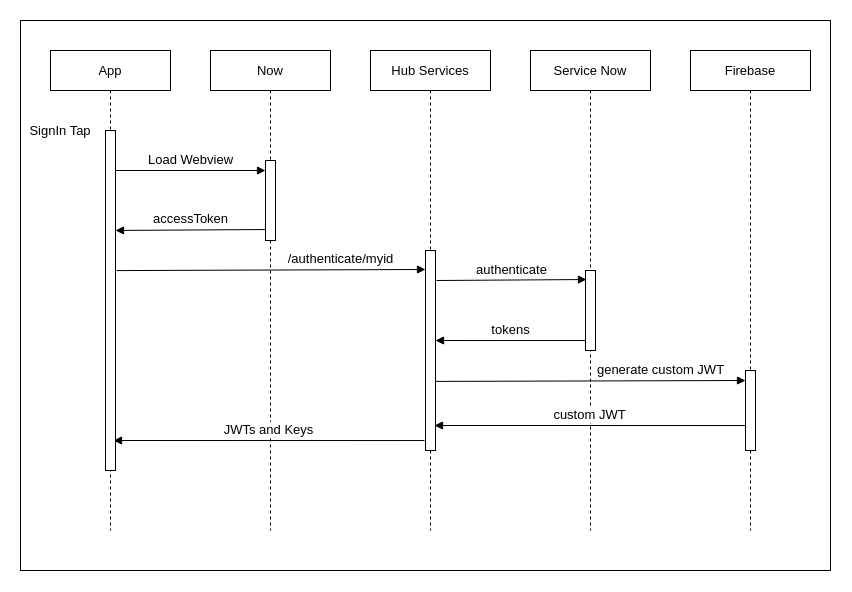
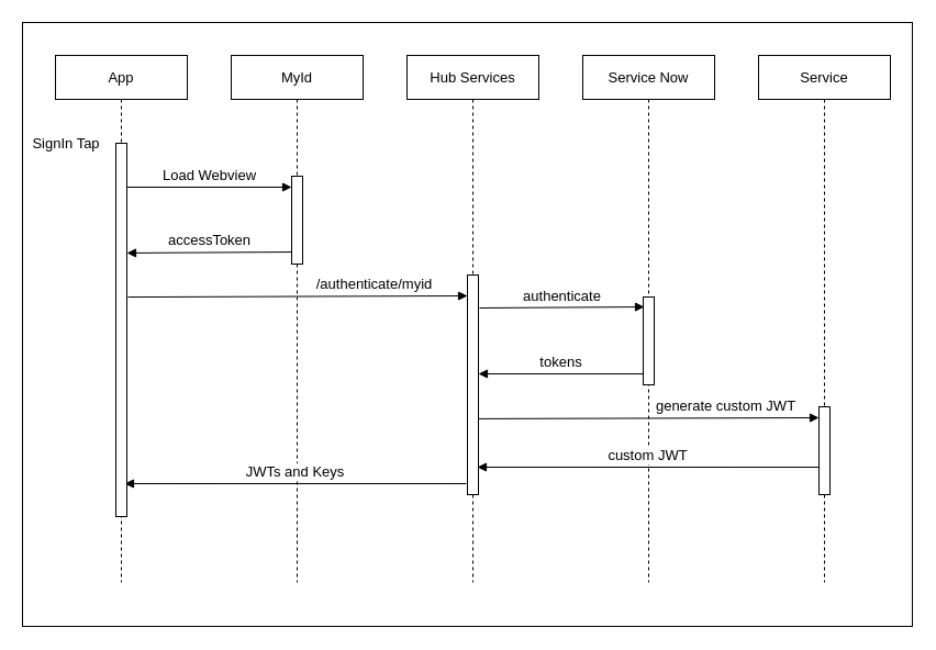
  <mxCell id="0" />
  <mxCell id="1" parent="0" />
  <mxCell id="2" value="" style="rounded=0;whiteSpace=wrap;html=1;fontSize=13;" parent="1" vertex="1"><mxGeometry x="20" y="20" width="810" height="550" as="geometry" /></mxCell>
- <mxCell id="3" value="Now" style="shape=umlLifeline;perimeter=lifelinePerimeter;whiteSpace=wrap;html=1;container=1;collapsible=0;recursiveResize=0;outlineConnect=0;fontSize=13;" parent="1" vertex="1"><mxGeometry x="210" y="50" width="120" height="480" as="geometry" /></mxCell>
+ <mxCell id="3" value="MyId" style="shape=umlLifeline;perimeter=lifelinePerimeter;whiteSpace=wrap;html=1;container=1;collapsible=0;recursiveResize=0;outlineConnect=0;fontSize=13;" parent="1" vertex="1"><mxGeometry x="210" y="50" width="120" height="480" as="geometry" /></mxCell>
  <mxCell id="4" value="Hub Services" style="shape=umlLifeline;perimeter=lifelinePerimeter;whiteSpace=wrap;html=1;container=1;collapsible=0;recursiveResize=0;outlineConnect=0;fontSize=13;" parent="1" vertex="1"><mxGeometry x="370" y="50" width="120" height="480" as="geometry" /></mxCell>
  <mxCell id="5" value="" style="html=1;points=[];perimeter=orthogonalPerimeter;fontSize=13;" parent="4" vertex="1"><mxGeometry x="55" y="200" width="10" height="200" as="geometry" /></mxCell>
  <mxCell id="6" value="Service Now" style="shape=umlLifeline;perimeter=lifelinePerimeter;whiteSpace=wrap;html=1;container=1;collapsible=0;recursiveResize=0;outlineConnect=0;fontSize=13;" parent="1" vertex="1"><mxGeometry x="530" y="50" width="120" height="480" as="geometry" /></mxCell>
- <mxCell id="7" value="Firebase" style="shape=umlLifeline;perimeter=lifelinePerimeter;whiteSpace=wrap;html=1;container=1;collapsible=0;recursiveResize=0;outlineConnect=0;fontSize=13;" parent="1" vertex="1"><mxGeometry x="690" y="50" width="120" height="480" as="geometry" /></mxCell>
+ <mxCell id="7" value="Service" style="shape=umlLifeline;perimeter=lifelinePerimeter;whiteSpace=wrap;html=1;container=1;collapsible=0;recursiveResize=0;outlineConnect=0;fontSize=13;" parent="1" vertex="1"><mxGeometry x="690" y="50" width="120" height="480" as="geometry" /></mxCell>
  <mxCell id="8" value="SignIn Tap" style="text;html=1;strokeColor=none;fillColor=none;align=center;verticalAlign=middle;whiteSpace=wrap;rounded=0;fontSize=13;" parent="1" vertex="1"><mxGeometry x="20" y="120" width="80" height="20" as="geometry" /></mxCell>
  <mxCell id="9" value="" style="html=1;points=[];perimeter=orthogonalPerimeter;fontSize=13;" parent="1" vertex="1"><mxGeometry x="265" y="160" width="10" height="80" as="geometry" /></mxCell>
  <mxCell id="10" value="Load Webview" style="html=1;verticalAlign=bottom;endArrow=block;entryX=0;entryY=0.125;entryDx=0;entryDy=0;entryPerimeter=0;fontSize=13;" parent="1" target="9" edge="1"><mxGeometry width="80" relative="1" as="geometry"><mxPoint x="115" y="170" as="sourcePoint" /><mxPoint x="260" y="170" as="targetPoint" /></mxGeometry></mxCell>
  <mxCell id="11" value="accessToken" style="html=1;verticalAlign=bottom;endArrow=block;exitX=0;exitY=0.863;exitDx=0;exitDy=0;exitPerimeter=0;fontSize=13;entryX=1;entryY=0.294;entryDx=0;entryDy=0;entryPerimeter=0;" parent="1" source="9" target="21" edge="1"><mxGeometry width="80" relative="1" as="geometry"><mxPoint x="260" y="230" as="sourcePoint" /><mxPoint x="130" y="231" as="targetPoint" /><Array as="points" /></mxGeometry></mxCell>
  <mxCell id="12" value="/authenticate/myid" style="html=1;verticalAlign=bottom;endArrow=block;entryX=0;entryY=0.095;entryDx=0;entryDy=0;entryPerimeter=0;fontSize=13;exitX=1.1;exitY=0.412;exitDx=0;exitDy=0;exitPerimeter=0;" parent="1" source="21" target="5" edge="1"><mxGeometry x="0.452" width="80" relative="1" as="geometry"><mxPoint x="140" y="269" as="sourcePoint" /><mxPoint x="195" y="270" as="targetPoint" /><mxPoint as="offset" /></mxGeometry></mxCell>
  <mxCell id="13" value="authenticate" style="html=1;verticalAlign=bottom;endArrow=block;fontSize=13;exitX=1.1;exitY=0.15;exitDx=0;exitDy=0;exitPerimeter=0;entryX=0.1;entryY=0.113;entryDx=0;entryDy=0;entryPerimeter=0;" parent="1" source="5" target="14" edge="1"><mxGeometry width="80" relative="1" as="geometry"><mxPoint x="440" y="280" as="sourcePoint" /><mxPoint x="560" y="280" as="targetPoint" /></mxGeometry></mxCell>
  <mxCell id="14" value="" style="html=1;points=[];perimeter=orthogonalPerimeter;fontSize=13;" parent="1" vertex="1"><mxGeometry x="585" y="270" width="10" height="80" as="geometry" /></mxCell>
  <mxCell id="15" value="tokens" style="html=1;verticalAlign=bottom;endArrow=block;exitX=0;exitY=0.863;exitDx=0;exitDy=0;exitPerimeter=0;entryX=1;entryY=0.225;entryDx=0;entryDy=0;entryPerimeter=0;fontSize=13;" parent="1" edge="1"><mxGeometry width="80" relative="1" as="geometry"><mxPoint x="585" y="340.04" as="sourcePoint" /><mxPoint x="435" y="340" as="targetPoint" /><Array as="points" /></mxGeometry></mxCell>
  <mxCell id="16" value="generate custom JWT" style="html=1;verticalAlign=bottom;endArrow=block;entryX=0;entryY=0.095;entryDx=0;entryDy=0;entryPerimeter=0;exitX=1;exitY=0.318;exitDx=0;exitDy=0;exitPerimeter=0;fontSize=13;" parent="1" edge="1"><mxGeometry x="0.452" width="80" relative="1" as="geometry"><mxPoint x="435" y="380.92" as="sourcePoint" /><mxPoint x="745" y="380" as="targetPoint" /><mxPoint as="offset" /></mxGeometry></mxCell>
  <mxCell id="17" value="" style="html=1;points=[];perimeter=orthogonalPerimeter;fontSize=13;" parent="1" vertex="1"><mxGeometry x="745" y="370" width="10" height="80" as="geometry" /></mxCell>
  <mxCell id="18" value="custom JWT" style="html=1;verticalAlign=bottom;endArrow=block;exitX=0;exitY=0.863;exitDx=0;exitDy=0;exitPerimeter=0;fontSize=13;entryX=0.9;entryY=0.9;entryDx=0;entryDy=0;entryPerimeter=0;" parent="1" edge="1"><mxGeometry width="80" relative="1" as="geometry"><mxPoint x="745" y="425.04" as="sourcePoint" /><mxPoint x="434" y="425" as="targetPoint" /><Array as="points" /></mxGeometry></mxCell>
  <mxCell id="19" value="JWTs and Keys" style="html=1;verticalAlign=bottom;endArrow=block;exitX=0;exitY=0.863;exitDx=0;exitDy=0;exitPerimeter=0;fontSize=13;entryX=0.9;entryY=0.9;entryDx=0;entryDy=0;entryPerimeter=0;" parent="1" edge="1"><mxGeometry width="80" relative="1" as="geometry"><mxPoint x="424" y="440.04" as="sourcePoint" /><mxPoint x="113" y="440" as="targetPoint" /><Array as="points" /></mxGeometry></mxCell>
  <mxCell id="20" value="App" style="shape=umlLifeline;perimeter=lifelinePerimeter;whiteSpace=wrap;html=1;container=1;collapsible=0;recursiveResize=0;outlineConnect=0;fontSize=13;" parent="1" vertex="1"><mxGeometry x="50" y="50" width="120" height="480" as="geometry" /></mxCell>
  <mxCell id="21" value="" style="html=1;points=[];perimeter=orthogonalPerimeter;fontSize=13;" parent="1" vertex="1"><mxGeometry x="105" y="130" width="10" height="340" as="geometry" /></mxCell>
